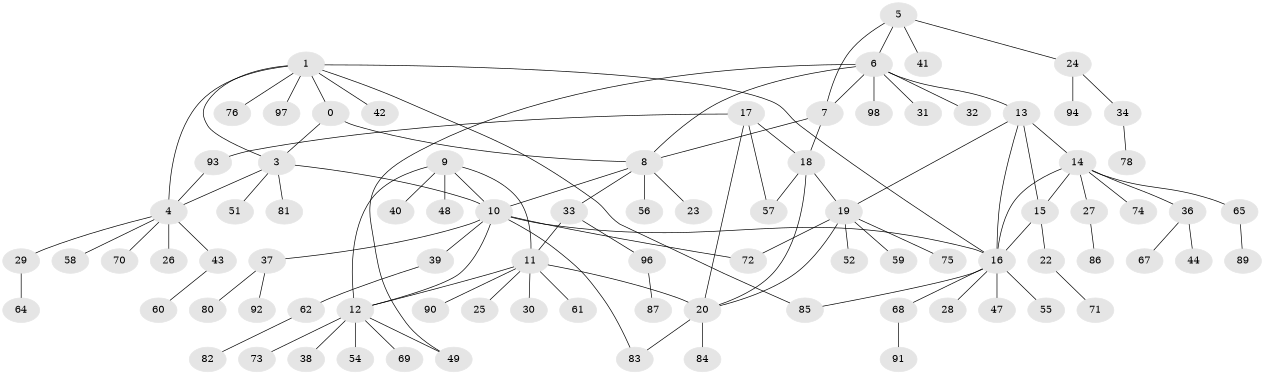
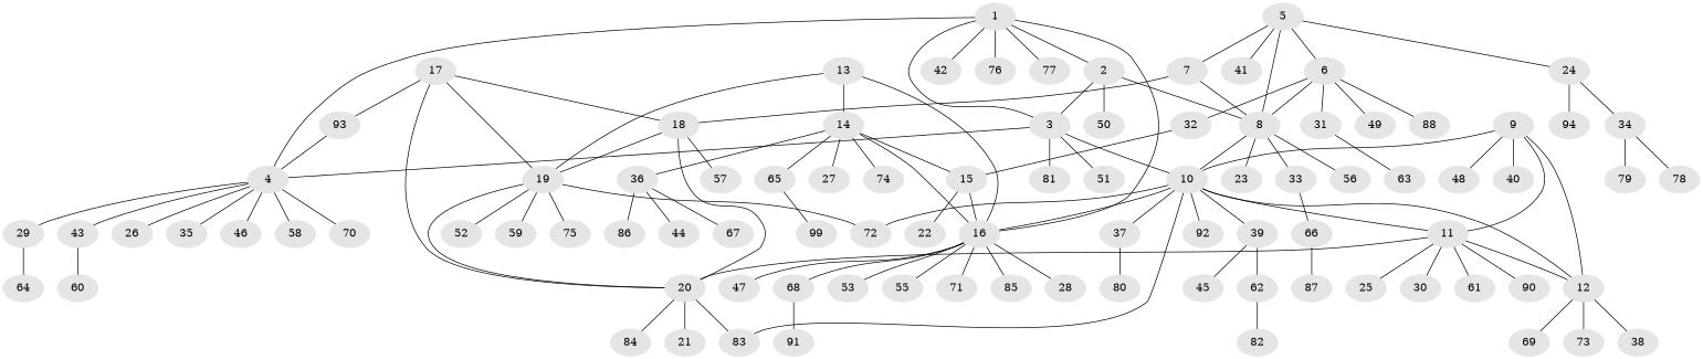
  graph {
    node [color=gray90 style=filled]
    1
-   2 [label=0]
+   2
    3
    4
    16
    42
    76
-   77 [label=97]
+   77
    85
    8
+   50
    10
    51
    81
    26
    29
+   35
    43
+   46
    58
    70
    28
    47
+   53
    55
    68
    71
    20
    83
+   21
    84
    23
    33
    56
    11
    12
    37
    39
    72
    92
    64
    60
    5
    6
    7
    24
    41
    13
    31
    32
    49
-   88 [label=98]
+   88
    18
    34
    94
    14
    15
    19
+   63
    57
-   66 [label=96]
+   66
    9
    40
    48
    25
    30
    61
    90
    38
-   54
    69
    73
    80
+   45
    62
    27
    36
    65
    74
    22
    52
    59
    75
    44
    67
    86
-   89
+   89 [label=99]
    91
    17
    93
    78
+   79
    87
    82
    1 -- 2
    1 -- 3
    1 -- 4
    1 -- 16
    1 -- 42
    1 -- 76
    1 -- 77
-   1 -- 85
    2 -- 3
    2 -- 8
+   2 -- 50
    3 -- 4
    3 -- 10
    3 -- 51
    3 -- 81
    4 -- 26
    4 -- 29
+   4 -- 35
    4 -- 43
+   4 -- 46
    4 -- 58
    4 -- 70
    16 -- 85
    16 -- 28
    16 -- 47
+   16 -- 53
    16 -- 55
    16 -- 68
-   22 -- 71
+   16 -- 71
    8 -- 10
    8 -- 23
    8 -- 33
    8 -- 56
    10 -- 16
    10 -- 83
-   33 -- 11
+   10 -- 11
    10 -- 12
    10 -- 37
    10 -- 39
    10 -- 72
-   37 -- 92
+   10 -- 92
    29 -- 64
    43 -- 60
    68 -- 91
    20 -- 83
+   20 -- 21
    20 -- 84
    33 -- 66
    11 -- 20
    11 -- 12
    11 -- 25
    11 -- 30
    11 -- 61
    11 -- 90
-   12 -- 49
    12 -- 38
-   12 -- 54
    12 -- 69
    12 -- 73
    37 -- 80
+   39 -- 45
    39 -- 62
+   5 -- 8
    5 -- 6
    5 -- 7
    5 -- 24
    5 -- 41
    6 -- 8
-   6 -- 7
-   6 -- 13
    6 -- 31
    6 -- 32
    6 -- 49
    6 -- 88
    7 -- 8
    7 -- 18
    24 -- 34
    24 -- 94
    13 -- 16
    13 -- 14
-   13 -- 15
+   32 -- 15
    13 -- 19
+   31 -- 63
    18 -- 20
    18 -- 19
    18 -- 57
    34 -- 78
+   34 -- 79
    14 -- 16
    14 -- 15
    14 -- 27
    14 -- 36
    14 -- 65
    14 -- 74
    15 -- 16
    15 -- 22
    19 -- 20
    19 -- 72
    19 -- 52
    19 -- 59
    19 -- 75
    66 -- 87
    9 -- 10
    9 -- 11
    9 -- 12
    9 -- 40
    9 -- 48
    62 -- 82
    36 -- 44
    36 -- 67
-   27 -- 86
+   36 -- 86
    65 -- 89
    17 -- 20
    17 -- 18
-   17 -- 57
+   17 -- 19
    17 -- 93
    93 -- 4
  }
